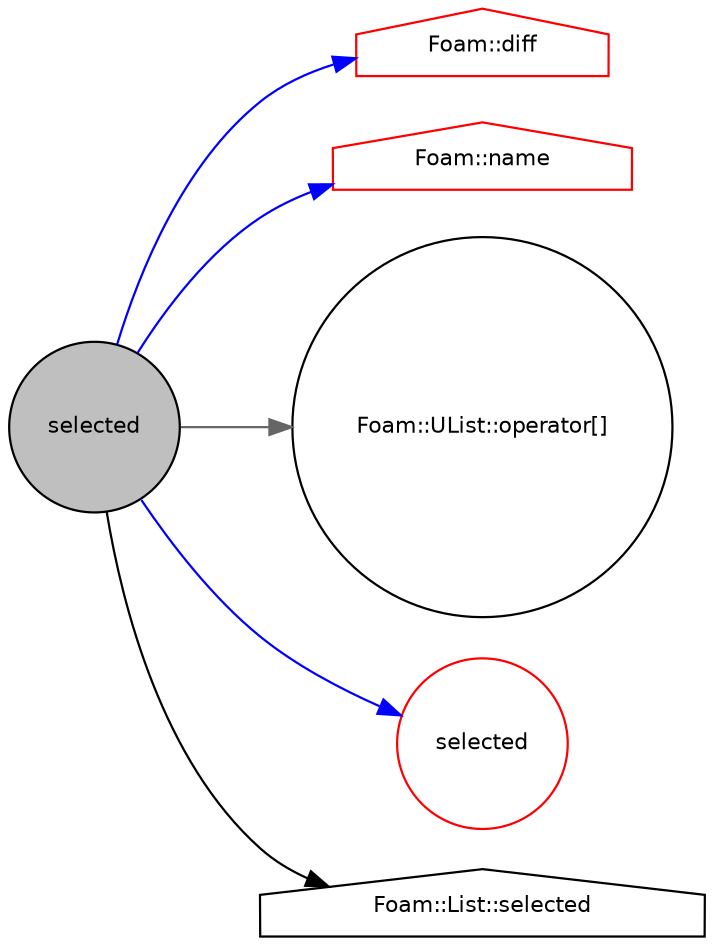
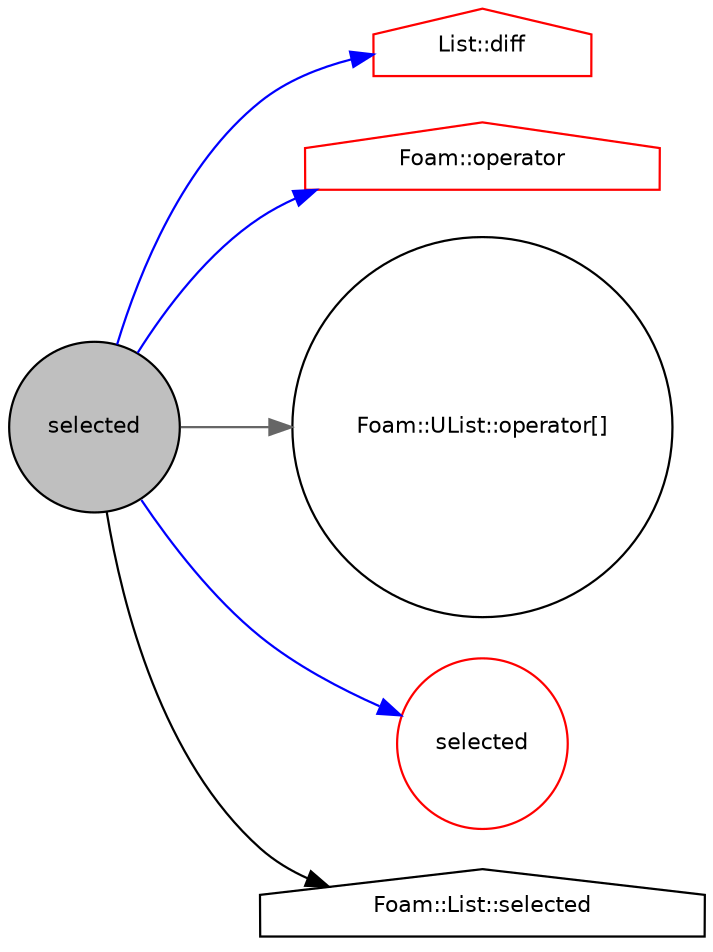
  digraph {
    rankdir=LR
    node [color=black fontname=Helvetica fontsize=10 shape=circle]
    edge [color=blue fontname=Helvetica fontsize=10 labelfontname=Helvetica labelfontsize=10 style=solid]
    n1 [fillcolor=grey75 fontcolor=black height=0.2 label=selected style=filled width=0.4]
-   n2 [color=red height=0.2 label="Foam::diff" shape=house width=0.4]
-   n3 [color=red height=0.2 label="Foam::name" shape=house width=0.4]
+   n2 [color=red height=0.2 label="List::diff" shape=house width=0.4]
+   n3 [color=red height=0.2 label="Foam::operator" shape=house width=0.4]
    n4 [height=0.2 label="Foam::UList::operator[]" width=0.4]
    n5 [color=red height=0.2 label=selected width=0.4]
    n6 [height=0.2 label="Foam::List::selected" shape=house width=0.4]
    n1 -> n2
    n1 -> n3
    n1 -> n4 [color=gray40]
    n1 -> n5
    n1 -> n6 [color=black]
  }
